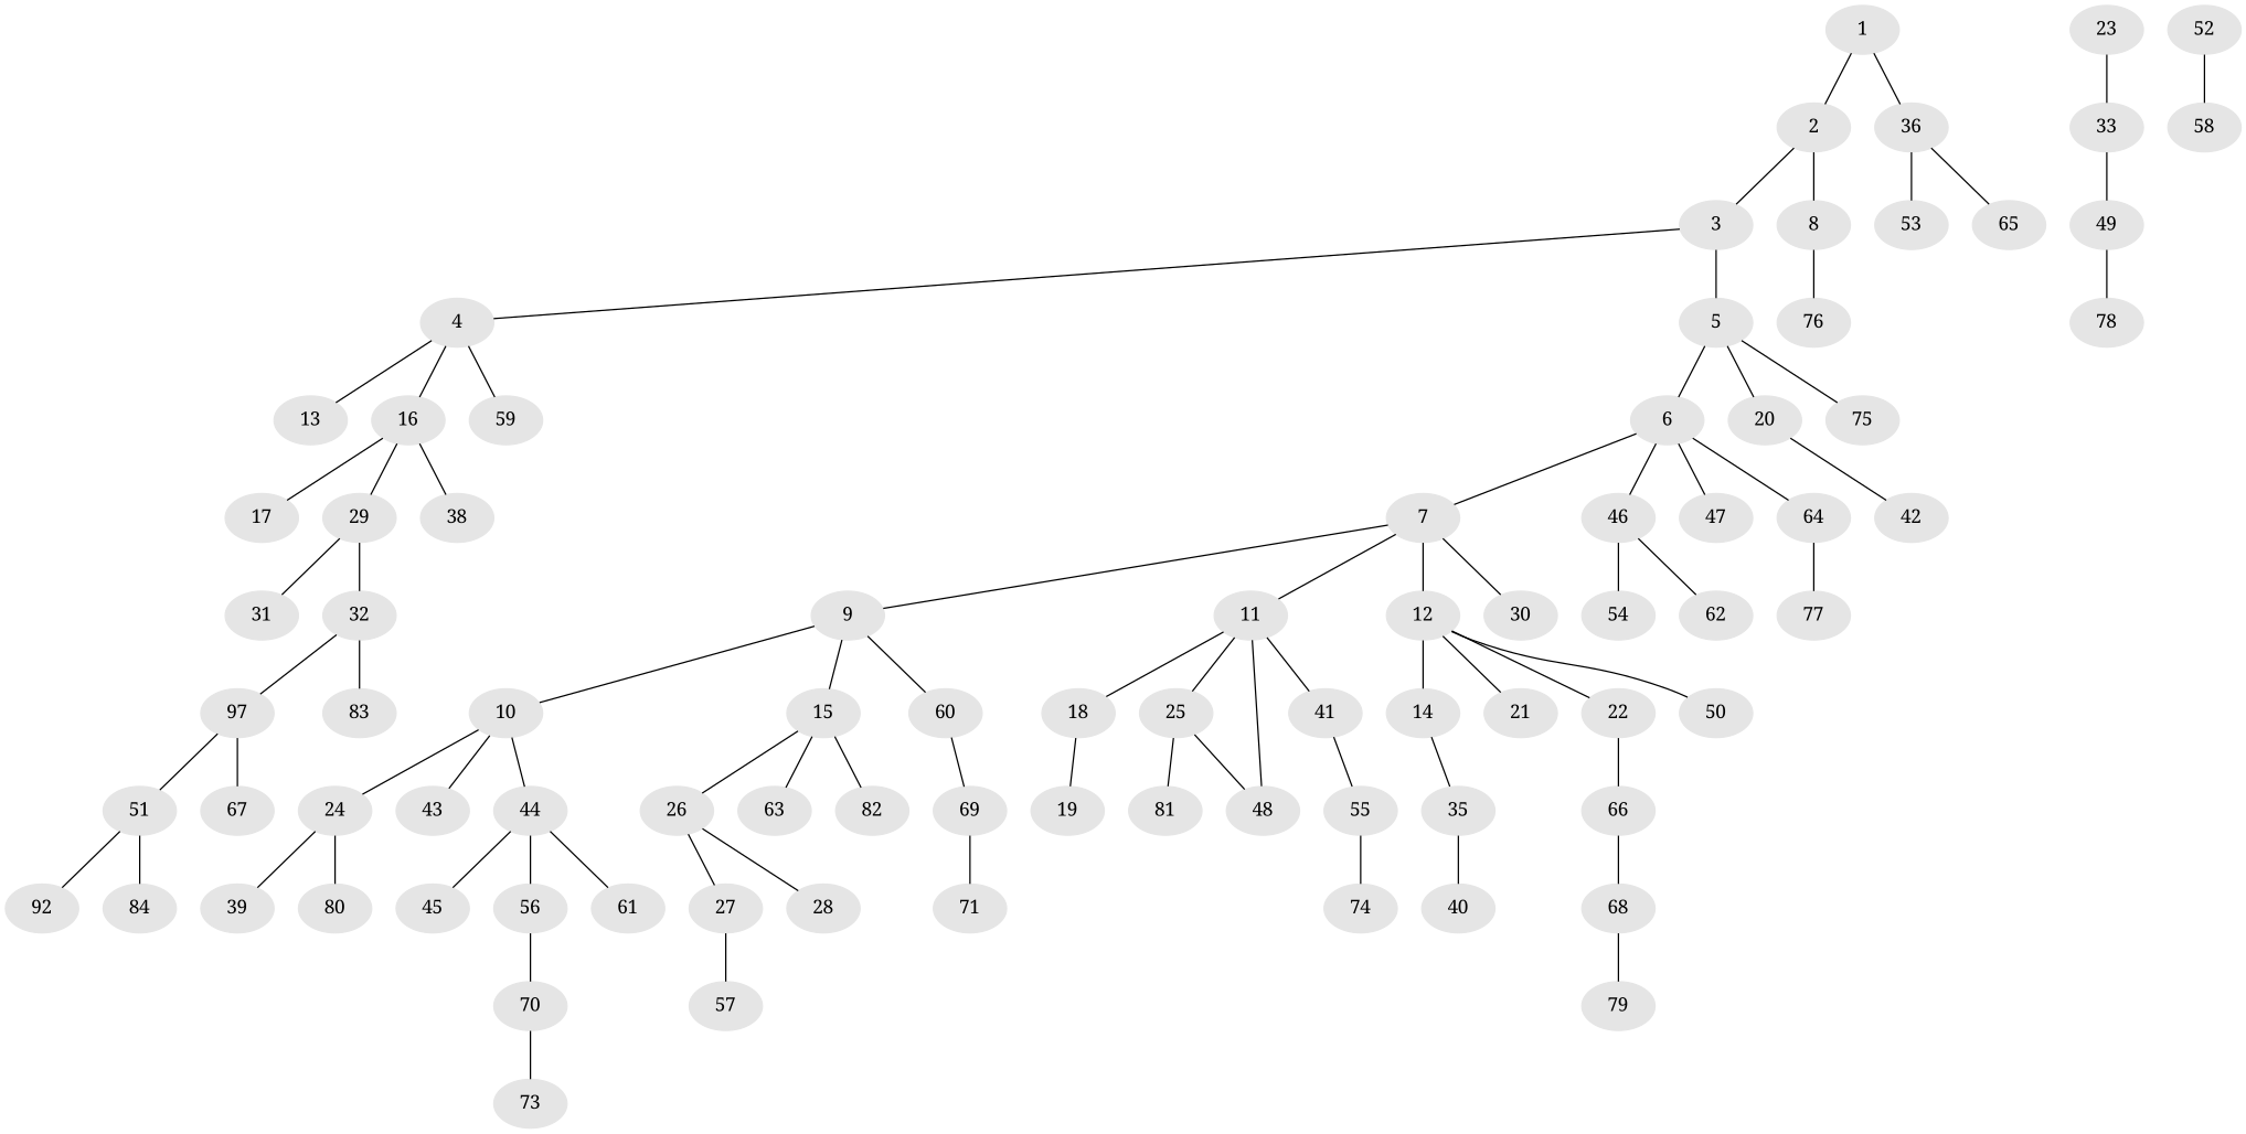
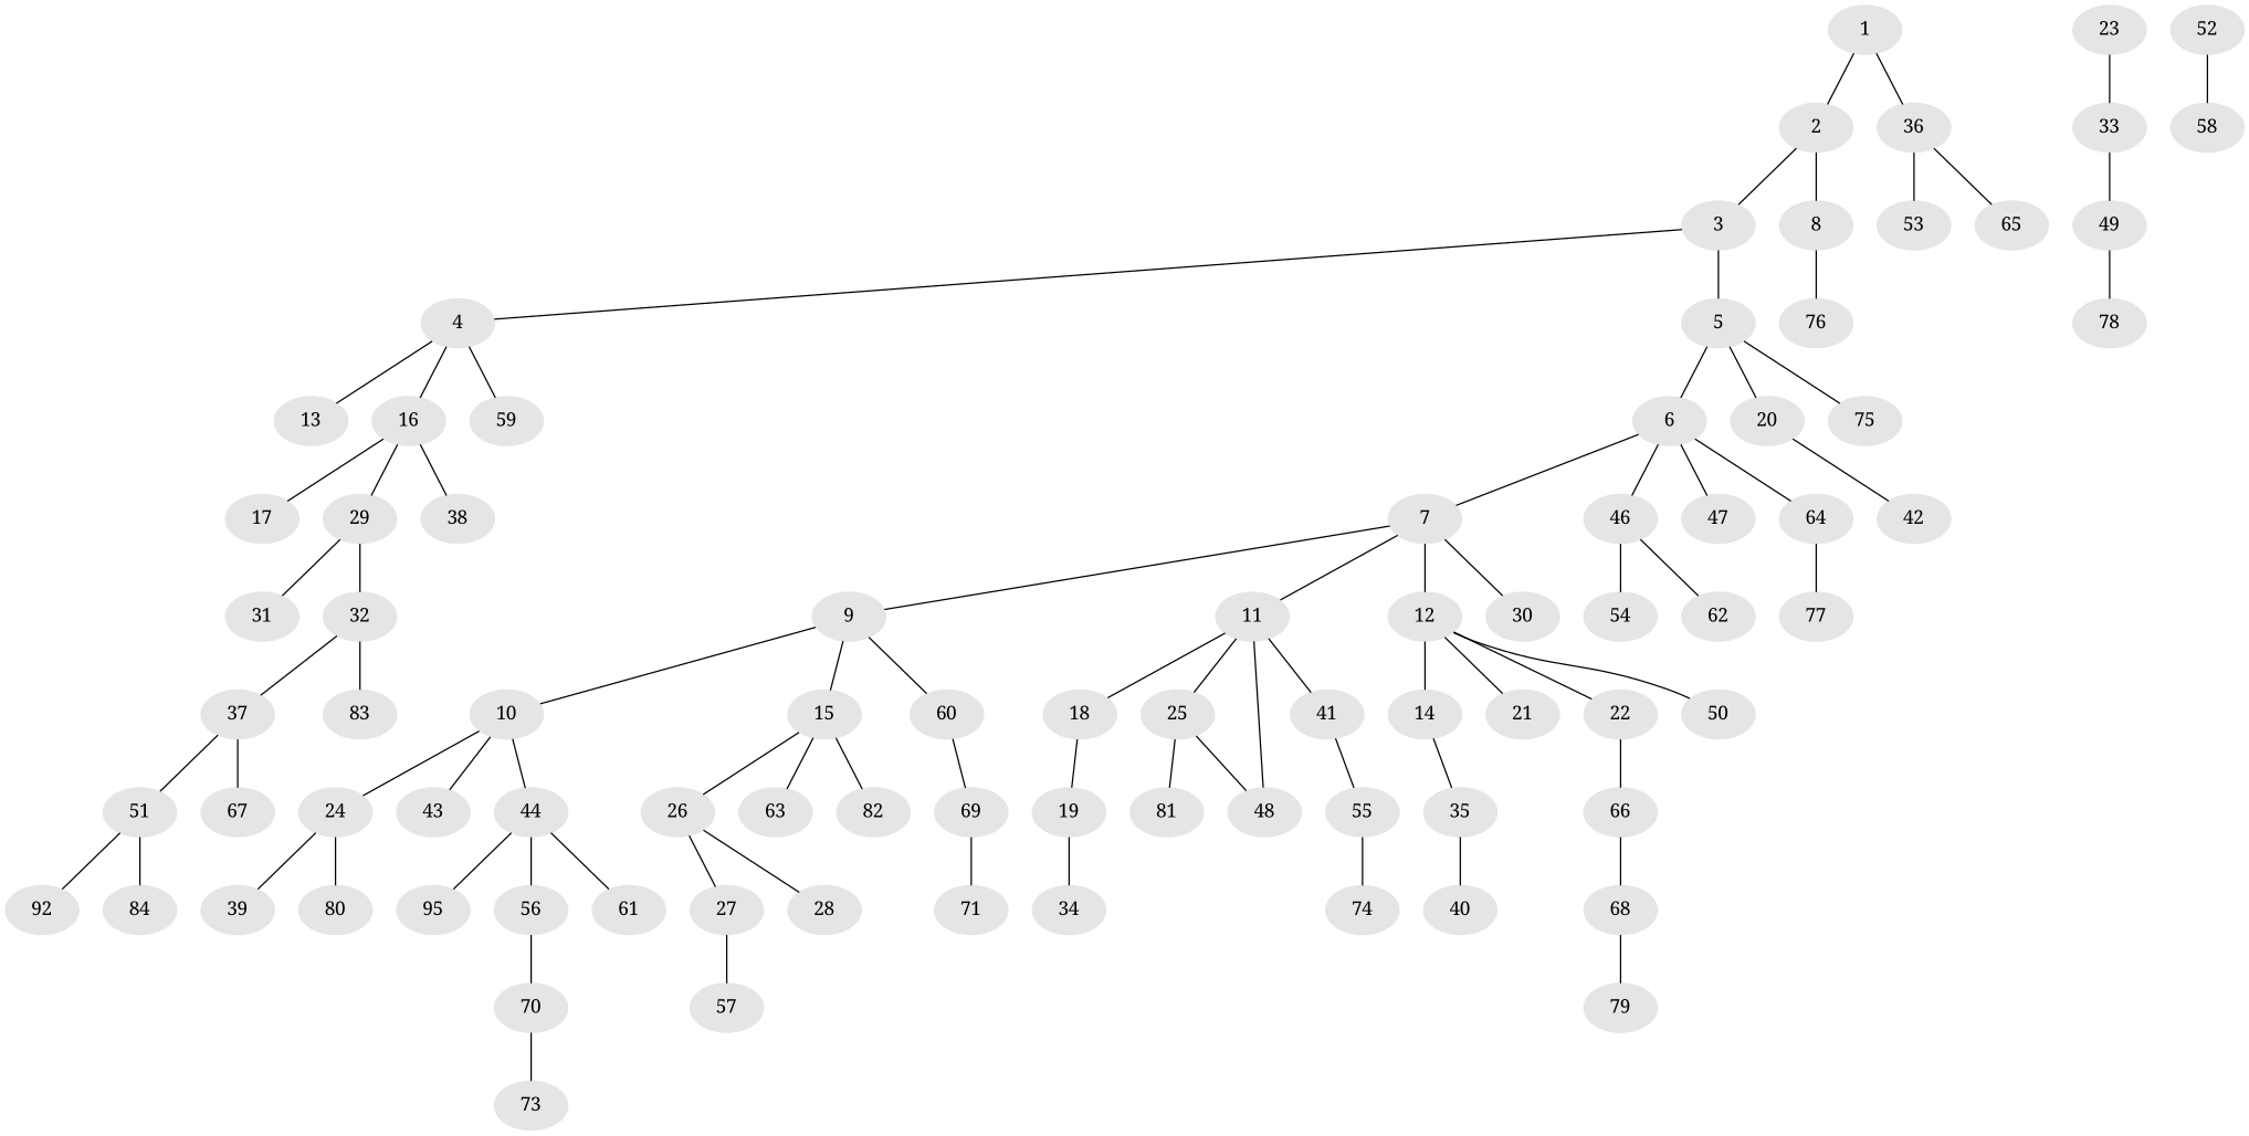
  graph {
    fontname="Noto Serif"
    node [color=gray90 fontname="Noto Serif" style=filled]
    edge [fontname="Noto Serif"]
    1
    2
    36
    3
    8
    53
    65
    4
    5
    76
    13
    16
    59
    6
    20
    75
    17
    29
    38
    7
    46
    47
    64
    42
    9
    11
    12
    30
    54
    62
    77
    10
    15
    60
    18
    25
    41
    48
    14
    21
    22
    50
    24
    43
    44
    26
    63
    82
    69
    39
    80
-   45
+   45 [label=95]
    56
    61
    19
    23
    33
    81
    55
    35
    66
    40
    27
    28
    31
    32
+   34
    68
    49
    57
-   37 [label=97]
+   37
    83
    51
    67
    52
    58
    78
    n78 [label=92]
    84
    74
    70
    73
    71
    79
    1 -- 2
    1 -- 36
    2 -- 3
    2 -- 8
    36 -- 53
    36 -- 65
    3 -- 4
    3 -- 5
    8 -- 76
    4 -- 13
    4 -- 16
    4 -- 59
    5 -- 6
    5 -- 20
    5 -- 75
    16 -- 17
    16 -- 29
    16 -- 38
    6 -- 7
    6 -- 46
    6 -- 47
    6 -- 64
    20 -- 42
    29 -- 31
    29 -- 32
    7 -- 9
    7 -- 11
    7 -- 12
    7 -- 30
    46 -- 54
    46 -- 62
    64 -- 77
    9 -- 10
    9 -- 15
    9 -- 60
    11 -- 18
    11 -- 25
    11 -- 41
    11 -- 48
    12 -- 14
    12 -- 21
    12 -- 22
    12 -- 50
    10 -- 24
    10 -- 43
    10 -- 44
    15 -- 26
    15 -- 63
    15 -- 82
    60 -- 69
    18 -- 19
    25 -- 48
    25 -- 81
    41 -- 55
    14 -- 35
    22 -- 66
    24 -- 39
    24 -- 80
    44 -- 45
    44 -- 56
    44 -- 61
    26 -- 27
    26 -- 28
    69 -- 71
    56 -- 70
+   19 -- 34
    23 -- 33
    33 -- 49
    55 -- 74
    35 -- 40
    66 -- 68
    27 -- 57
    32 -- 37
    32 -- 83
    68 -- 79
    49 -- 78
    37 -- 51
    37 -- 67
    51 -- n78
    51 -- 84
    52 -- 58
    70 -- 73
  }
